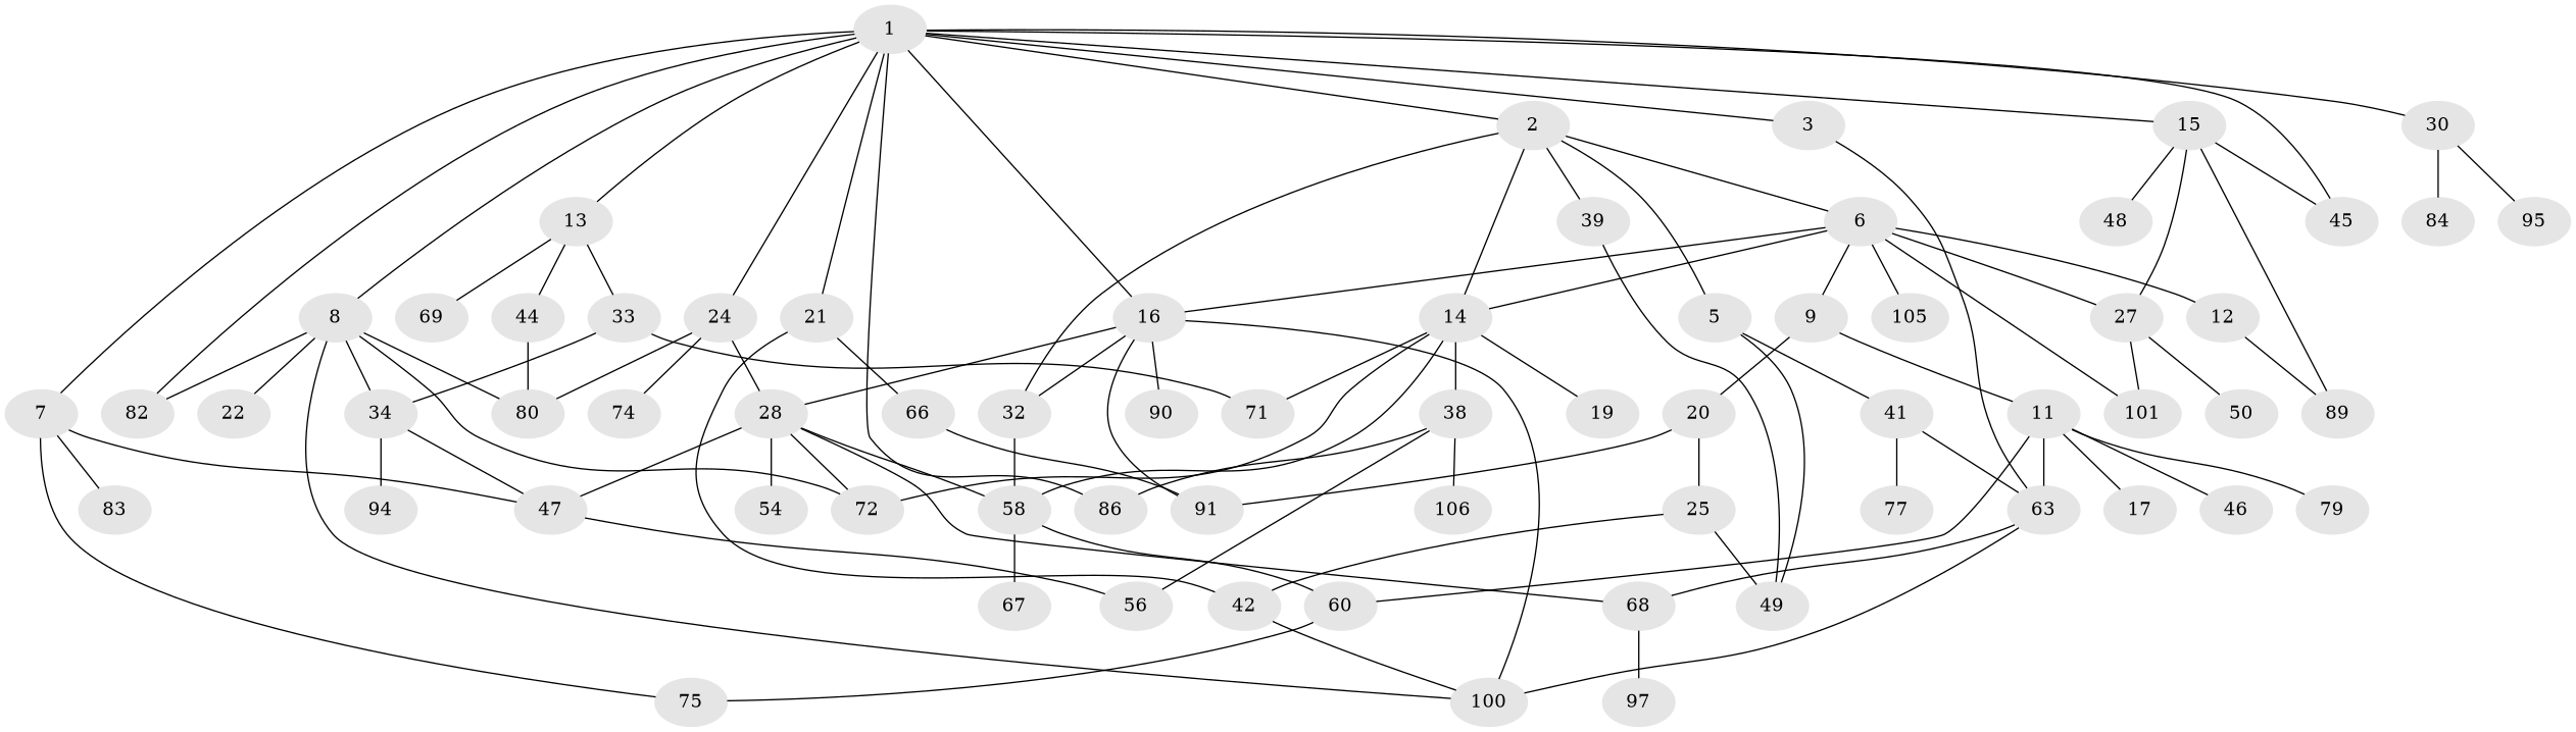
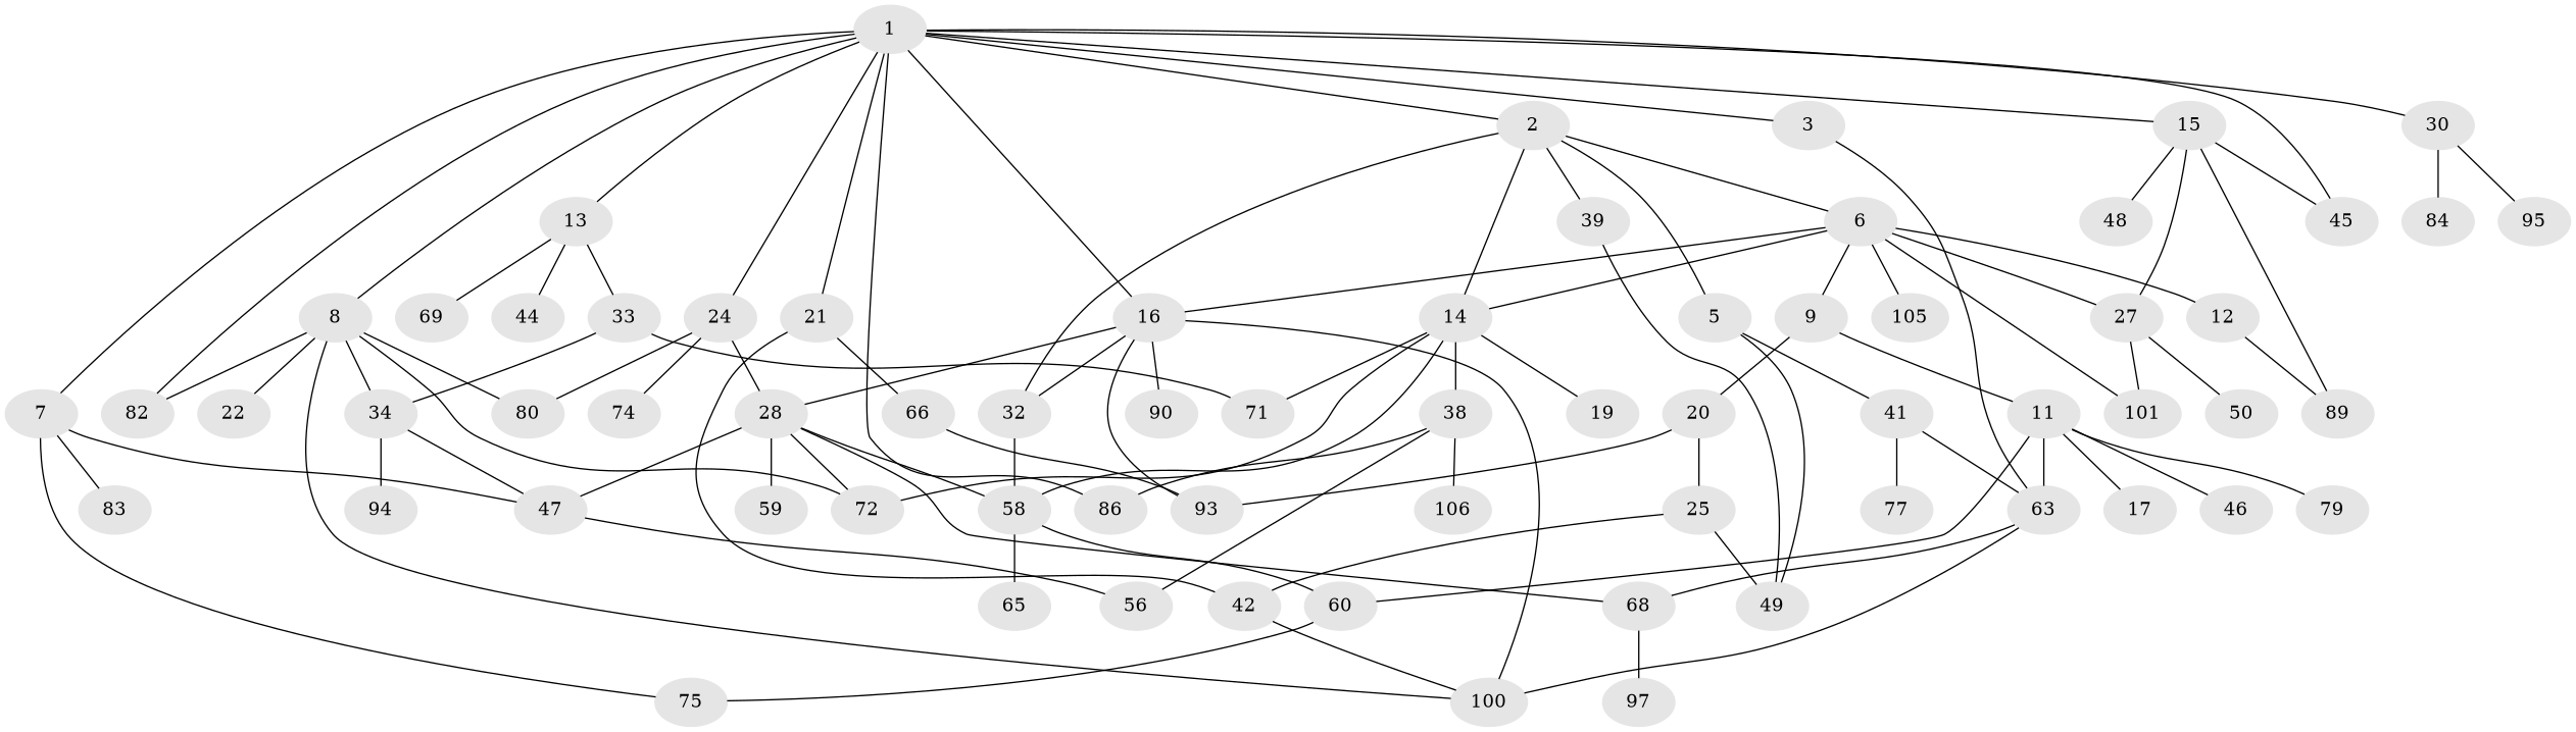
  graph {
    node [color=gray90 style=filled]
    1 [super="+4"]
    2 [super="+59"]
    3
    7 [super="+23"]
    8 [super="+18"]
    13 [super="+29"]
    15 [super="+70"]
    16 [super="+26"]
    21 [super="+88"]
    24
    30 [super="+92"]
    45 [super="+104"]
    82
    86
    5 [super="+40"]
    6 [super="+10"]
    14 [super="+35"]
    32
    39
    63 [super="+76"]
    47 [super="+67"]
    75
    83
    22
    34 [super="+62"]
    72 [super="+85"]
    80
    100 [super="+102"]
    33
    44
    69
    27 [super="+87"]
    89
    48 [super="+99"]
    28 [super="+61"]
    90
-   91 [super="+93"]
+   91 [super="+93" label=93]
    42
    66
    74
    84
    95
    41 [super="+73"]
    49 [super="+51"]
    9
    12
    101
    105
    19
    38 [super="+81"]
    58 [super="+78"]
    71 [super="+103"]
    68
    77 [super="+96"]
    11 [super="+31"]
    20 [super="+36"]
    50 [super="+55"]
    56
    94
    17
    46
    60
    79
    25 [super="+43"]
    106
-   65 [label=67]
-   54
+   65
+   54 [label=59]
    97 [super="+98"]
    1 -- 2
    1 -- 3
    1 -- 7
    1 -- 8
    1 -- 13
    1 -- 15
    1 -- 16
    1 -- 21
    1 -- 24
    1 -- 30
    1 -- 45
    1 -- 82
    1 -- 86
    2 -- 5
    2 -- 6
    2 -- 14
    2 -- 32
    2 -- 39
    3 -- 63
    7 -- 47
    7 -- 75
    7 -- 83
    8 -- 82
    8 -- 22
    8 -- 34
    8 -- 72
    8 -- 80
    8 -- 100
    13 -- 33
    13 -- 44
    13 -- 69
    15 -- 45
    15 -- 27
    15 -- 89
    15 -- 48
    16 -- 32
    16 -- 100
    16 -- 28
    16 -- 90 [weight=2]
    16 -- 91
    21 -- 42
    21 -- 66
    24 -- 80
    24 -- 28
    24 -- 74
    30 -- 84
    30 -- 95
    5 -- 41 [weight=2]
    5 -- 49
    6 -- 16
    6 -- 14
    6 -- 27
    6 -- 9
    6 -- 12
    6 -- 101
    6 -- 105
    14 -- 72
    14 -- 19
    14 -- 38
    14 -- 58
    14 -- 71
    32 -- 58
    39 -- 49
    63 -- 100
    63 -- 68
    47 -- 56
    34 -- 47
    34 -- 94
    33 -- 34
    33 -- 71 [weight=2]
-   44 -- 80
    27 -- 101 [weight=2]
    27 -- 50
    28 -- 47
    28 -- 72
    28 -- 58
    28 -- 68
    28 -- 54
    42 -- 100
    66 -- 91
    41 -- 63
    41 -- 77
    9 -- 11
    9 -- 20
    12 -- 89
    38 -- 86
    38 -- 56
    38 -- 106
    58 -- 60
    58 -- 65
    68 -- 97
    11 -- 63
    11 -- 17
    11 -- 46
    11 -- 60
    11 -- 79
    20 -- 91
    20 -- 25
    60 -- 75
    25 -- 42
    25 -- 49
  }
